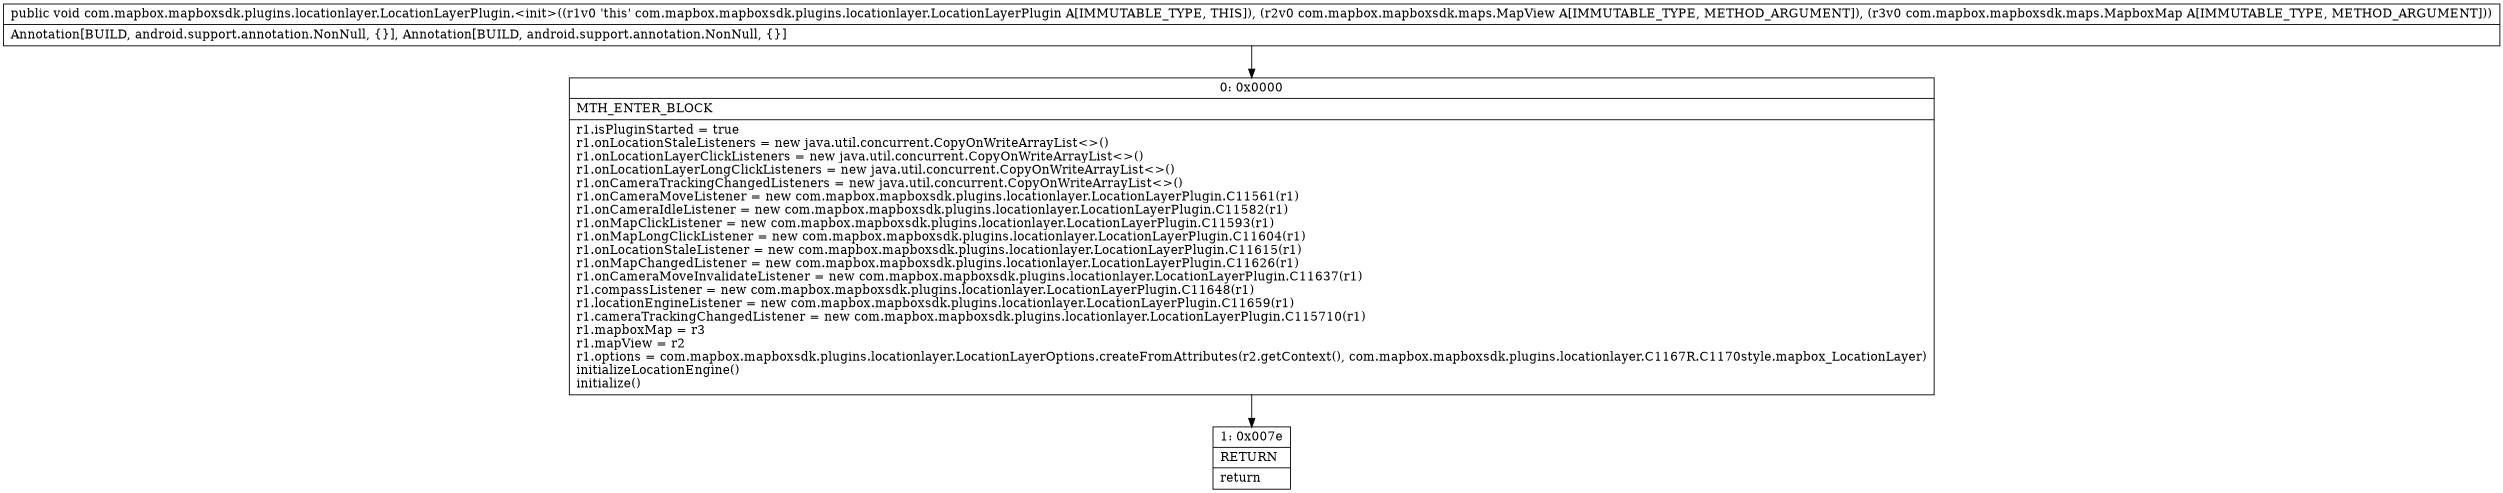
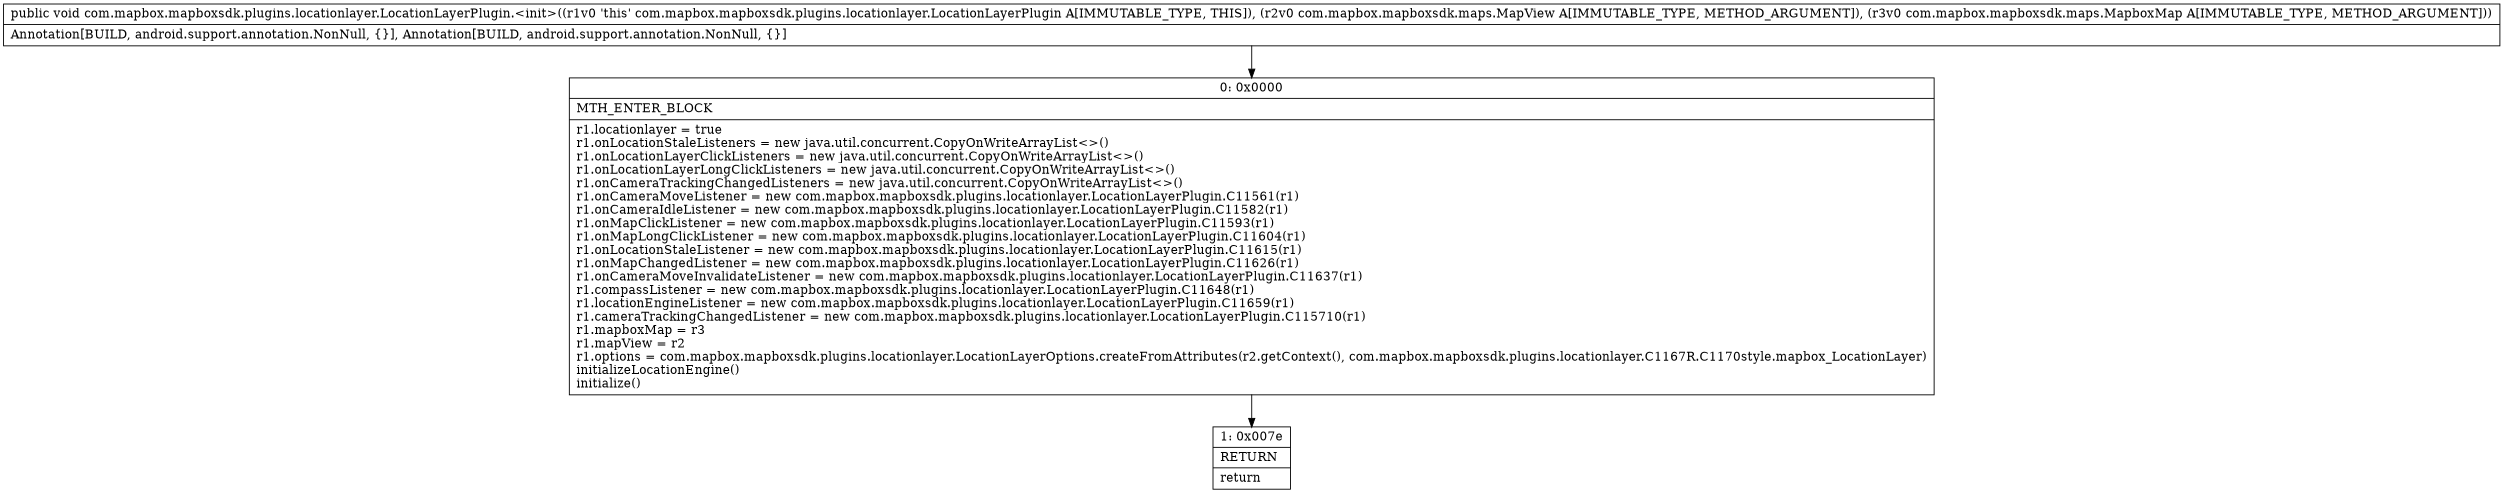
  digraph {
    node [shape=record]
-   n1 [label="{0\:\ 0x0000|MTH_ENTER_BLOCK\l|r1.isPluginStarted = true\lr1.onLocationStaleListeners = new java.util.concurrent.CopyOnWriteArrayList\<\>()\lr1.onLocationLayerClickListeners = new java.util.concurrent.CopyOnWriteArrayList\<\>()\lr1.onLocationLayerLongClickListeners = new java.util.concurrent.CopyOnWriteArrayList\<\>()\lr1.onCameraTrackingChangedListeners = new java.util.concurrent.CopyOnWriteArrayList\<\>()\lr1.onCameraMoveListener = new com.mapbox.mapboxsdk.plugins.locationlayer.LocationLayerPlugin.C11561(r1)\lr1.onCameraIdleListener = new com.mapbox.mapboxsdk.plugins.locationlayer.LocationLayerPlugin.C11582(r1)\lr1.onMapClickListener = new com.mapbox.mapboxsdk.plugins.locationlayer.LocationLayerPlugin.C11593(r1)\lr1.onMapLongClickListener = new com.mapbox.mapboxsdk.plugins.locationlayer.LocationLayerPlugin.C11604(r1)\lr1.onLocationStaleListener = new com.mapbox.mapboxsdk.plugins.locationlayer.LocationLayerPlugin.C11615(r1)\lr1.onMapChangedListener = new com.mapbox.mapboxsdk.plugins.locationlayer.LocationLayerPlugin.C11626(r1)\lr1.onCameraMoveInvalidateListener = new com.mapbox.mapboxsdk.plugins.locationlayer.LocationLayerPlugin.C11637(r1)\lr1.compassListener = new com.mapbox.mapboxsdk.plugins.locationlayer.LocationLayerPlugin.C11648(r1)\lr1.locationEngineListener = new com.mapbox.mapboxsdk.plugins.locationlayer.LocationLayerPlugin.C11659(r1)\lr1.cameraTrackingChangedListener = new com.mapbox.mapboxsdk.plugins.locationlayer.LocationLayerPlugin.C115710(r1)\lr1.mapboxMap = r3\lr1.mapView = r2\lr1.options = com.mapbox.mapboxsdk.plugins.locationlayer.LocationLayerOptions.createFromAttributes(r2.getContext(), com.mapbox.mapboxsdk.plugins.locationlayer.C1167R.C1170style.mapbox_LocationLayer)\linitializeLocationEngine()\linitialize()\l}"]
+   n1 [label="{0\:\ 0x0000|MTH_ENTER_BLOCK\l|r1.locationlayer = true\lr1.onLocationStaleListeners = new java.util.concurrent.CopyOnWriteArrayList\<\>()\lr1.onLocationLayerClickListeners = new java.util.concurrent.CopyOnWriteArrayList\<\>()\lr1.onLocationLayerLongClickListeners = new java.util.concurrent.CopyOnWriteArrayList\<\>()\lr1.onCameraTrackingChangedListeners = new java.util.concurrent.CopyOnWriteArrayList\<\>()\lr1.onCameraMoveListener = new com.mapbox.mapboxsdk.plugins.locationlayer.LocationLayerPlugin.C11561(r1)\lr1.onCameraIdleListener = new com.mapbox.mapboxsdk.plugins.locationlayer.LocationLayerPlugin.C11582(r1)\lr1.onMapClickListener = new com.mapbox.mapboxsdk.plugins.locationlayer.LocationLayerPlugin.C11593(r1)\lr1.onMapLongClickListener = new com.mapbox.mapboxsdk.plugins.locationlayer.LocationLayerPlugin.C11604(r1)\lr1.onLocationStaleListener = new com.mapbox.mapboxsdk.plugins.locationlayer.LocationLayerPlugin.C11615(r1)\lr1.onMapChangedListener = new com.mapbox.mapboxsdk.plugins.locationlayer.LocationLayerPlugin.C11626(r1)\lr1.onCameraMoveInvalidateListener = new com.mapbox.mapboxsdk.plugins.locationlayer.LocationLayerPlugin.C11637(r1)\lr1.compassListener = new com.mapbox.mapboxsdk.plugins.locationlayer.LocationLayerPlugin.C11648(r1)\lr1.locationEngineListener = new com.mapbox.mapboxsdk.plugins.locationlayer.LocationLayerPlugin.C11659(r1)\lr1.cameraTrackingChangedListener = new com.mapbox.mapboxsdk.plugins.locationlayer.LocationLayerPlugin.C115710(r1)\lr1.mapboxMap = r3\lr1.mapView = r2\lr1.options = com.mapbox.mapboxsdk.plugins.locationlayer.LocationLayerOptions.createFromAttributes(r2.getContext(), com.mapbox.mapboxsdk.plugins.locationlayer.C1167R.C1170style.mapbox_LocationLayer)\linitializeLocationEngine()\linitialize()\l}"]
    n2 [label="{1\:\ 0x007e|RETURN\l|return\l}"]
    n3 [label="{public void com.mapbox.mapboxsdk.plugins.locationlayer.LocationLayerPlugin.\<init\>((r1v0 'this' com.mapbox.mapboxsdk.plugins.locationlayer.LocationLayerPlugin A[IMMUTABLE_TYPE, THIS]), (r2v0 com.mapbox.mapboxsdk.maps.MapView A[IMMUTABLE_TYPE, METHOD_ARGUMENT]), (r3v0 com.mapbox.mapboxsdk.maps.MapboxMap A[IMMUTABLE_TYPE, METHOD_ARGUMENT]))  | Annotation[BUILD, android.support.annotation.NonNull, \{\}], Annotation[BUILD, android.support.annotation.NonNull, \{\}]\l}"]
    n1 -> n2
    n3 -> n1
  }
